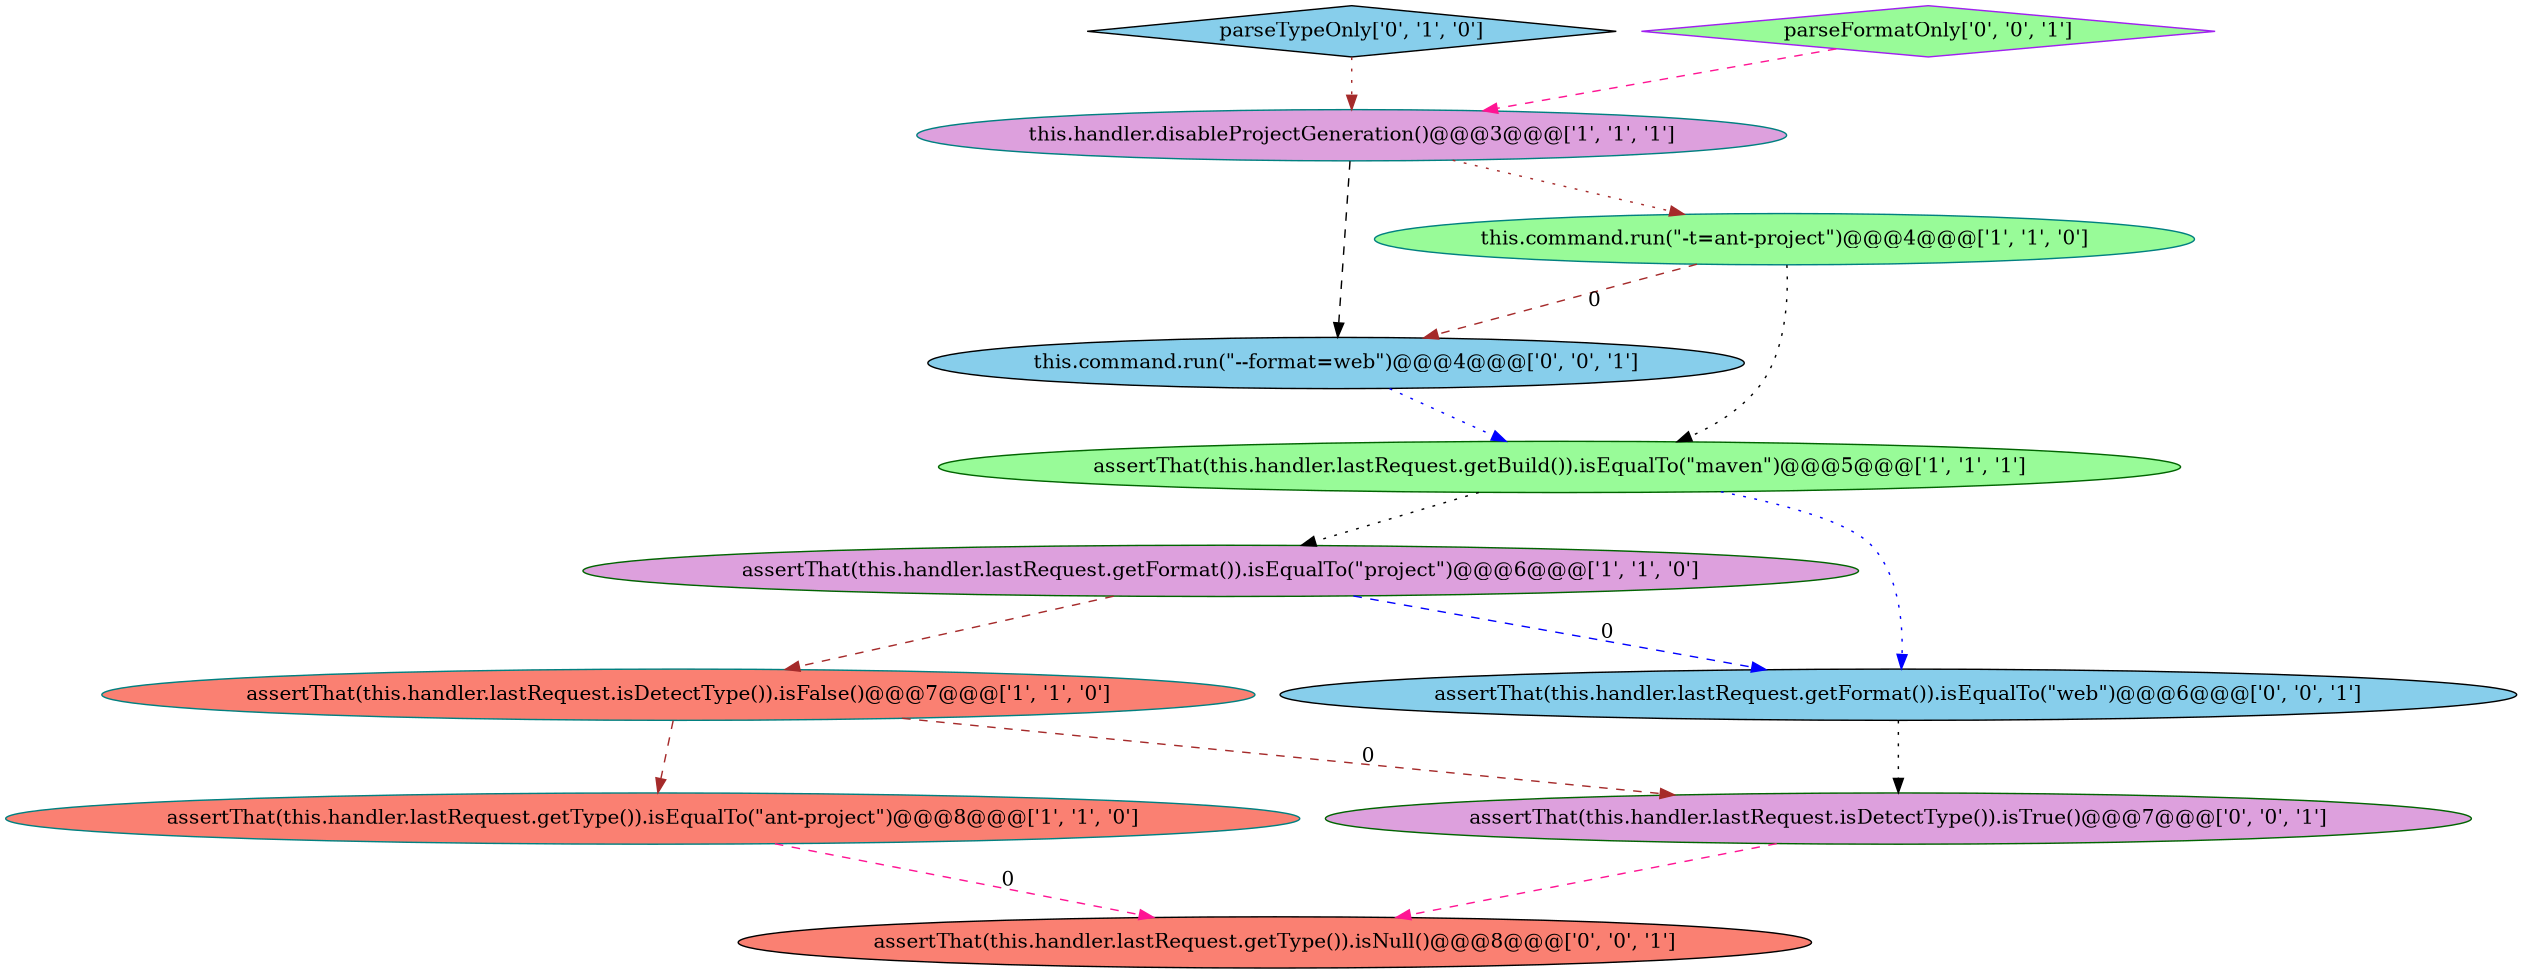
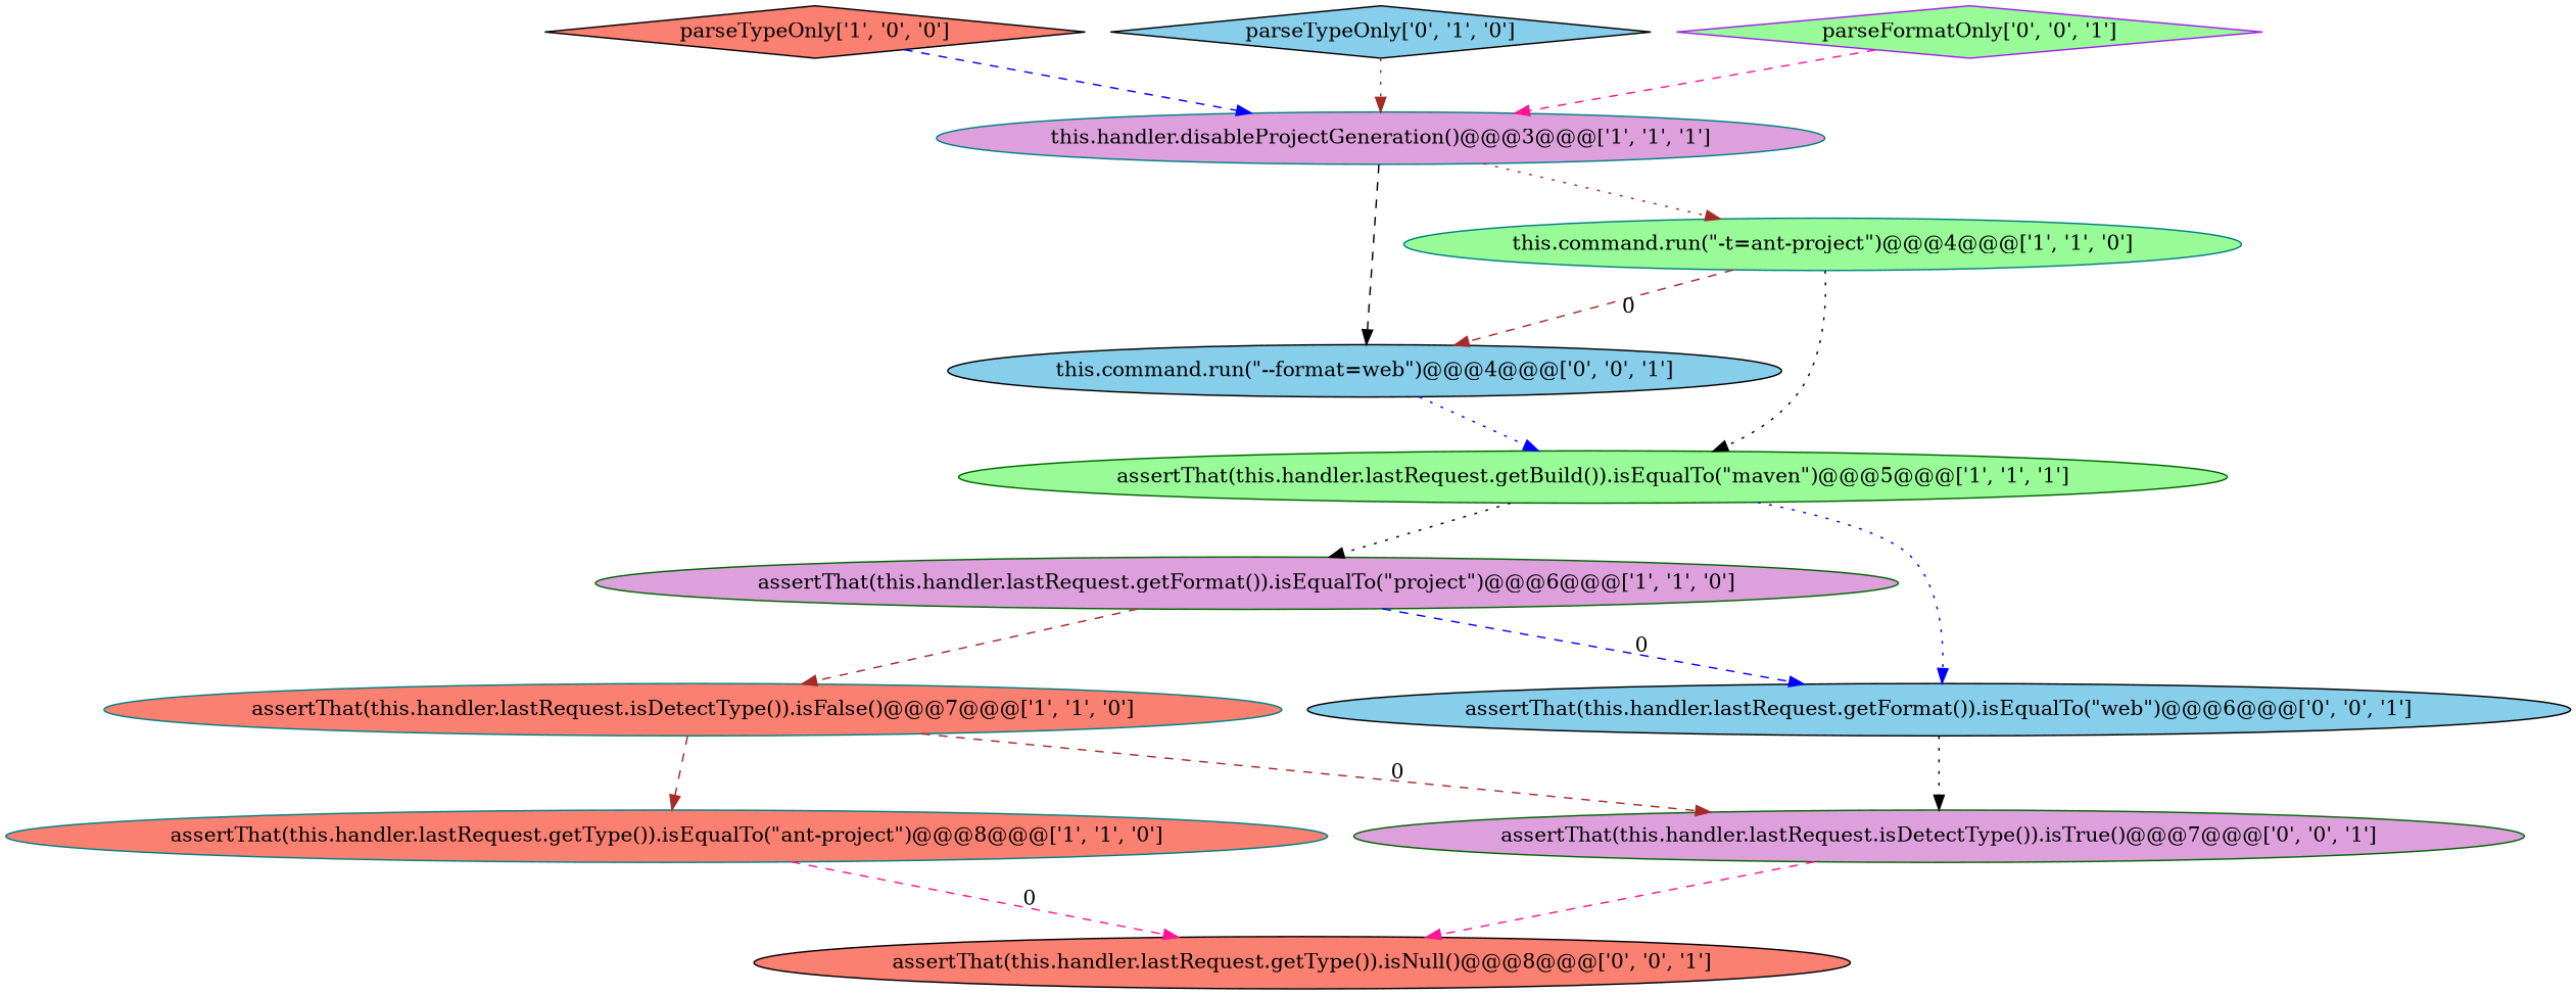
  digraph {
    node [fillcolor=salmon shape=ellipse style=filled color=black]
    edge [style=dashed color=brown]
    n1 [fillcolor=plum label="assertThat(this.handler.lastRequest.getFormat()).isEqualTo(\"project\")@@@6@@@['1', '1', '0']" color=darkgreen]
    n2 [fillcolor=skyblue label="assertThat(this.handler.lastRequest.getFormat()).isEqualTo(\"web\")@@@6@@@['0', '0', '1']"]
    n3 [label="assertThat(this.handler.lastRequest.isDetectType()).isFalse()@@@7@@@['1', '1', '0']" color=teal]
+   n4 [label="parseTypeOnly['1', '0', '0']" shape=diamond]
    n5 [fillcolor=plum label="this.handler.disableProjectGeneration()@@@3@@@['1', '1', '1']" color=teal]
    n6 [fillcolor=skyblue label="this.command.run(\"--format=web\")@@@4@@@['0', '0', '1']"]
    n7 [fillcolor=palegreen label="this.command.run(\"-t=ant-project\")@@@4@@@['1', '1', '0']" color=teal]
    n8 [fillcolor=palegreen label="assertThat(this.handler.lastRequest.getBuild()).isEqualTo(\"maven\")@@@5@@@['1', '1', '1']" color=darkgreen]
    n9 [fillcolor=plum label="assertThat(this.handler.lastRequest.isDetectType()).isTrue()@@@7@@@['0', '0', '1']" color=darkgreen]
    n10 [label="assertThat(this.handler.lastRequest.getType()).isNull()@@@8@@@['0', '0', '1']"]
    n11 [fillcolor=skyblue label="parseTypeOnly['0', '1', '0']" shape=diamond]
    n12 [label="assertThat(this.handler.lastRequest.getType()).isEqualTo(\"ant-project\")@@@8@@@['1', '1', '0']" color=teal]
    n13 [fillcolor=palegreen label="parseFormatOnly['0', '0', '1']" shape=diamond color=purple]
    n1 -> n2 [label=0 color=blue]
    n1 -> n3
    n2 -> n9 [style=dotted color=black]
    n3 -> n9 [label=0]
    n3 -> n12
+   n4 -> n5 [color=blue]
    n5 -> n6 [color=black]
    n5 -> n7 [style=dotted]
    n6 -> n8 [style=dotted color=blue]
    n7 -> n6 [label=0]
    n7 -> n8 [style=dotted color=black]
    n8 -> n1 [style=dotted color=black]
    n8 -> n2 [style=dotted color=blue]
    n9 -> n10 [color=deeppink]
    n11 -> n5 [style=dotted]
    n12 -> n10 [label=0 color=deeppink]
    n13 -> n5 [color=deeppink]
  }
